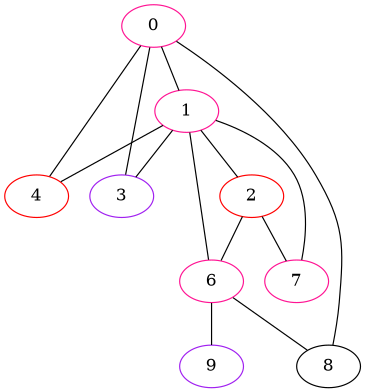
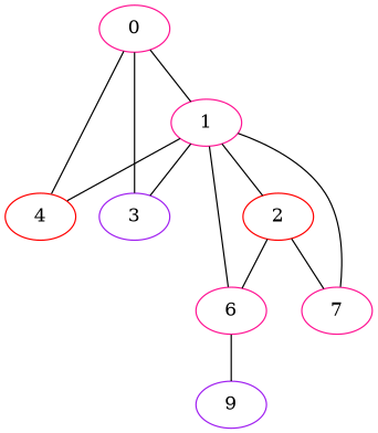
  graph {
    node [color=deeppink]
    0
    1
    4 [color=red]
    3 [color=purple]
-   8 [color=black]
    2 [color=red]
    7
    6
    9 [color=purple]
    0 -- 1
    0 -- 4
    0 -- 3
-   0 -- 8
    1 -- 4
    1 -- 3
    1 -- 2
    1 -- 7
    1 -- 6
    2 -- 7
    2 -- 6
-   6 -- 8
    6 -- 9
  }
